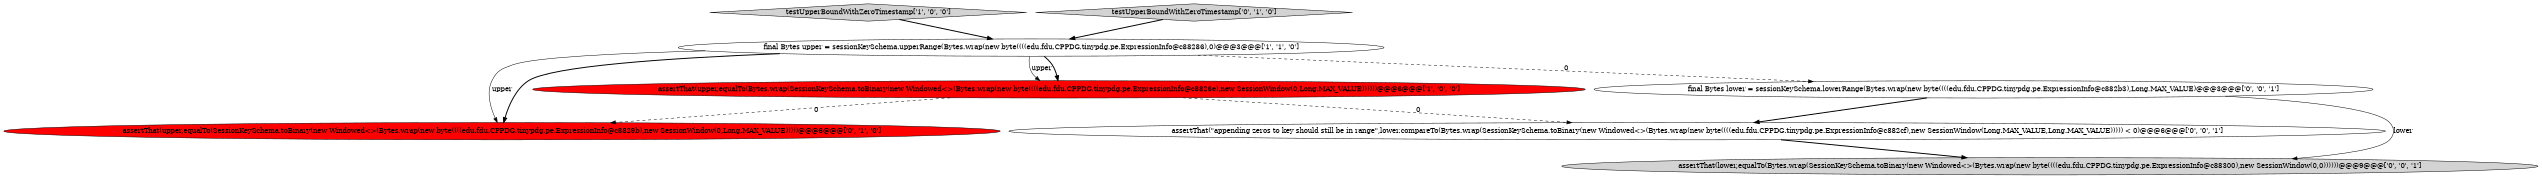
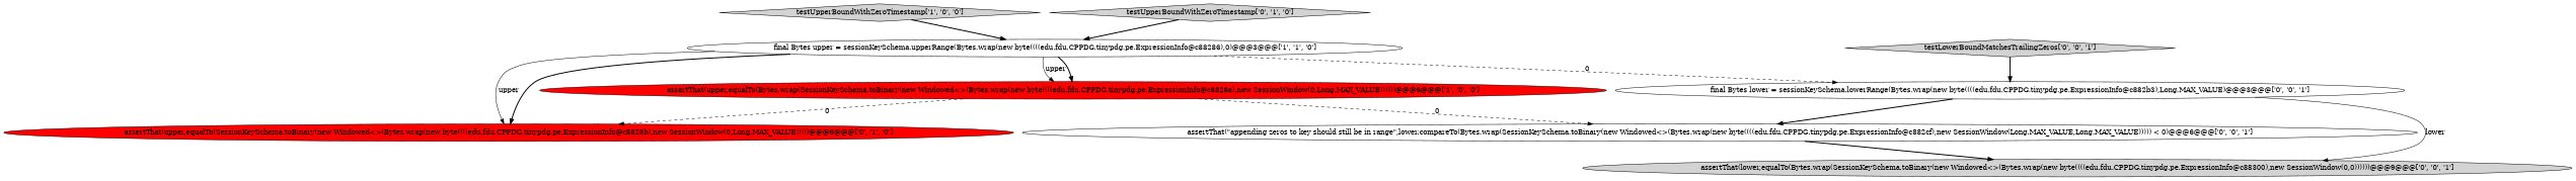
  digraph {
    node [fillcolor=lightgray shape=ellipse style=filled]
    edge [style=bold]
    n1 [label="testUpperBoundWithZeroTimestamp['1', '0', '0']" shape=diamond]
    n2 [fillcolor=white label="final Bytes upper = sessionKeySchema.upperRange(Bytes.wrap(new byte((((edu.fdu.CPPDG.tinypdg.pe.ExpressionInfo@c88286),0)@@@3@@@['1', '1', '0']"]
    n3 [fillcolor=red label="assertThat(upper,equalTo(SessionKeySchema.toBinary(new Windowed<>(Bytes.wrap(new byte((((edu.fdu.CPPDG.tinypdg.pe.ExpressionInfo@c8829b),new SessionWindow(0,Long.MAX_VALUE)))))@@@6@@@['0', '1', '0']"]
    n4 [fillcolor=white label="final Bytes lower = sessionKeySchema.lowerRange(Bytes.wrap(new byte((((edu.fdu.CPPDG.tinypdg.pe.ExpressionInfo@c882b3),Long.MAX_VALUE)@@@3@@@['0', '0', '1']"]
    n5 [fillcolor=white label="assertThat(\"appending zeros to key should still be in range\",lower.compareTo(Bytes.wrap(SessionKeySchema.toBinary(new Windowed<>(Bytes.wrap(new byte((((edu.fdu.CPPDG.tinypdg.pe.ExpressionInfo@c882cf),new SessionWindow(Long.MAX_VALUE,Long.MAX_VALUE))))) < 0)@@@6@@@['0', '0', '1']"]
    n6 [label="assertThat(lower,equalTo(Bytes.wrap(SessionKeySchema.toBinary(new Windowed<>(Bytes.wrap(new byte((((edu.fdu.CPPDG.tinypdg.pe.ExpressionInfo@c88300),new SessionWindow(0,0))))))@@@9@@@['0', '0', '1']"]
    n7 [label="testUpperBoundWithZeroTimestamp['0', '1', '0']" shape=diamond]
+   n8 [label="testLowerBoundMatchesTrailingZeros['0', '0', '1']" shape=diamond]
    n9 [fillcolor=red label="assertThat(upper,equalTo(Bytes.wrap(SessionKeySchema.toBinary(new Windowed<>(Bytes.wrap(new byte((((edu.fdu.CPPDG.tinypdg.pe.ExpressionInfo@c8826e),new SessionWindow(0,Long.MAX_VALUE))))))@@@6@@@['1', '0', '0']"]
    n1 -> n2
    n2 -> n3 [label=upper style=solid]
    n2 -> n3
    n2 -> n4 [label=0 style=dashed]
    n2 -> n9 [label=upper style=solid]
    n2 -> n9
    n4 -> n5
    n4 -> n6 [label=lower style=solid]
    n5 -> n6
    n7 -> n2
+   n8 -> n4
    n9 -> n3 [label=0 style=dashed]
    n9 -> n5 [label=0 style=dashed]
  }
